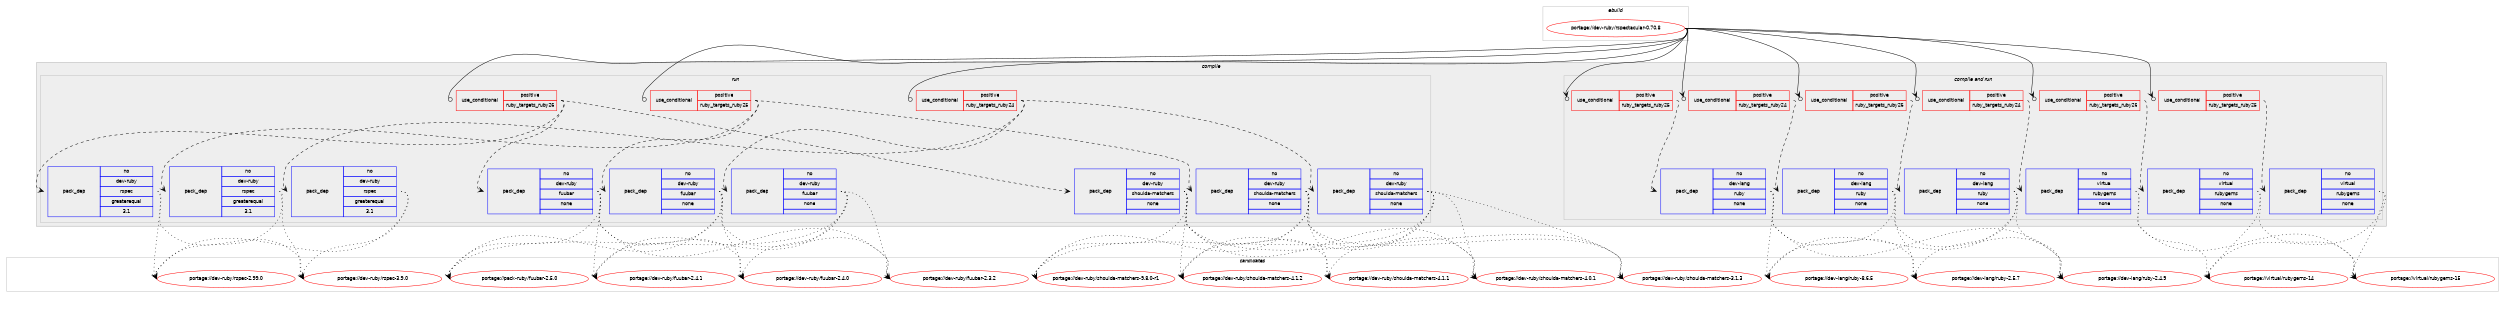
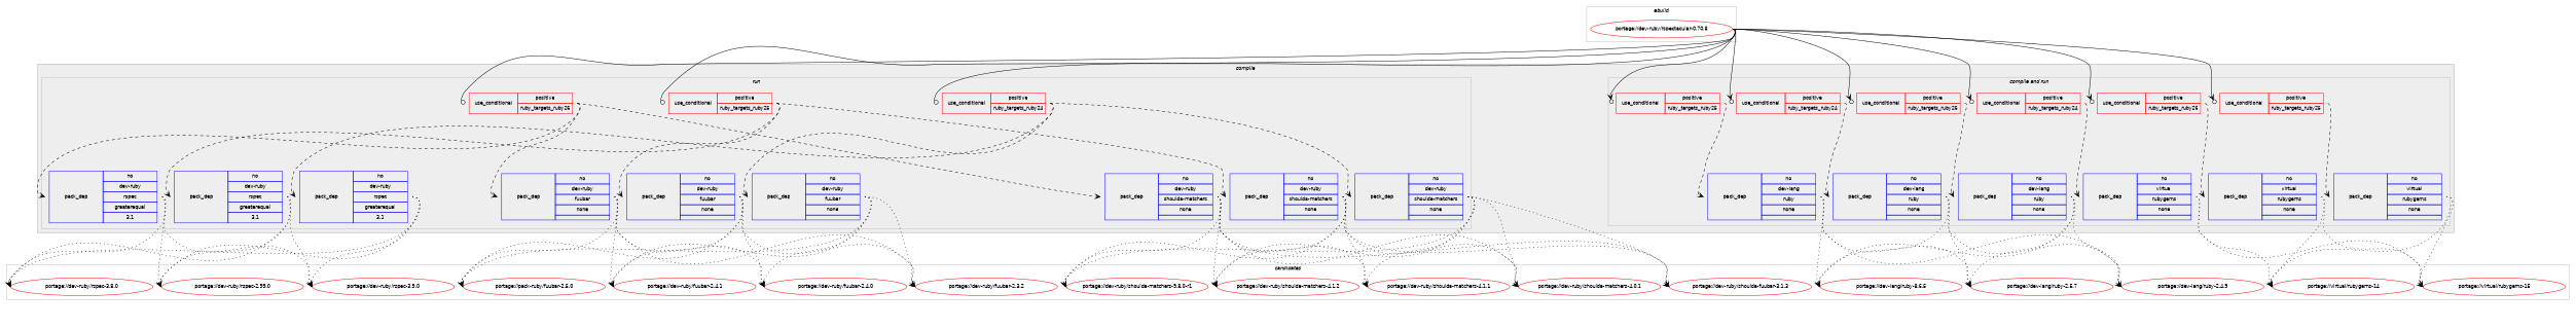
  digraph {
    compound=true
    concentrate=true
    fontname=Helvetica
    fontsize=10
    newrank=true
    rankdir=TB
    ranksep=1.5
    node [color=red fontname=Helvetica fontsize=10 shape=none]
    edge [arrowhead=vee headport=w style=dotted tailport=e weight=100]
    n1 [label="portage://dev-ruby/rspectacular-0.70.8" width=4 shape=""]
    n2 [color=blue label=<<TABLE BORDER="0" CELLBORDER="1" CELLSPACING="0" CELLPADDING="4" WIDTH="220"><TR><TD ROWSPAN="6" CELLPADDING="30">pack_dep</TD></TR><TR><TD WIDTH="110">no</TD></TR><TR><TD>dev-lang</TD></TR><TR><TD>ruby</TD></TR><TR><TD>none</TD></TR><TR><TD></TD></TR></TABLE>>]
    n3 [label=<<TABLE BORDER="0" CELLBORDER="1" CELLSPACING="0" CELLPADDING="4"><TR><TD ROWSPAN="3" CELLPADDING="10">use_conditional</TD></TR><TR><TD>positive</TD></TR><TR><TD>ruby_targets_ruby24</TD></TR></TABLE>>]
    n4 [color=blue label=<<TABLE BORDER="0" CELLBORDER="1" CELLSPACING="0" CELLPADDING="4" WIDTH="220"><TR><TD ROWSPAN="6" CELLPADDING="30">pack_dep</TD></TR><TR><TD WIDTH="110">no</TD></TR><TR><TD>virtual</TD></TR><TR><TD>rubygems</TD></TR><TR><TD>none</TD></TR><TR><TD></TD></TR></TABLE>>]
    n5 [label=<<TABLE BORDER="0" CELLBORDER="1" CELLSPACING="0" CELLPADDING="4"><TR><TD ROWSPAN="3" CELLPADDING="10">use_conditional</TD></TR><TR><TD>positive</TD></TR><TR><TD>ruby_targets_ruby24</TD></TR></TABLE>>]
    n6 [color=blue label=<<TABLE BORDER="0" CELLBORDER="1" CELLSPACING="0" CELLPADDING="4" WIDTH="220"><TR><TD ROWSPAN="6" CELLPADDING="30">pack_dep</TD></TR><TR><TD WIDTH="110">no</TD></TR><TR><TD>dev-lang</TD></TR><TR><TD>ruby</TD></TR><TR><TD>none</TD></TR><TR><TD></TD></TR></TABLE>>]
    n7 [label=<<TABLE BORDER="0" CELLBORDER="1" CELLSPACING="0" CELLPADDING="4"><TR><TD ROWSPAN="3" CELLPADDING="10">use_conditional</TD></TR><TR><TD>positive</TD></TR><TR><TD>ruby_targets_ruby25</TD></TR></TABLE>>]
    n8 [color=blue label=<<TABLE BORDER="0" CELLBORDER="1" CELLSPACING="0" CELLPADDING="4" WIDTH="220"><TR><TD ROWSPAN="6" CELLPADDING="30">pack_dep</TD></TR><TR><TD WIDTH="110">no</TD></TR><TR><TD>virtual</TD></TR><TR><TD>rubygems</TD></TR><TR><TD>none</TD></TR><TR><TD></TD></TR></TABLE>>]
    n9 [label=<<TABLE BORDER="0" CELLBORDER="1" CELLSPACING="0" CELLPADDING="4"><TR><TD ROWSPAN="3" CELLPADDING="10">use_conditional</TD></TR><TR><TD>positive</TD></TR><TR><TD>ruby_targets_ruby25</TD></TR></TABLE>>]
    n10 [color=blue label=<<TABLE BORDER="0" CELLBORDER="1" CELLSPACING="0" CELLPADDING="4" WIDTH="220"><TR><TD ROWSPAN="6" CELLPADDING="30">pack_dep</TD></TR><TR><TD WIDTH="110">no</TD></TR><TR><TD>dev-lang</TD></TR><TR><TD>ruby</TD></TR><TR><TD>none</TD></TR><TR><TD></TD></TR></TABLE>>]
    n11 [label=<<TABLE BORDER="0" CELLBORDER="1" CELLSPACING="0" CELLPADDING="4"><TR><TD ROWSPAN="3" CELLPADDING="10">use_conditional</TD></TR><TR><TD>positive</TD></TR><TR><TD>ruby_targets_ruby26</TD></TR></TABLE>>]
    n12 [color=blue label=<<TABLE BORDER="0" CELLBORDER="1" CELLSPACING="0" CELLPADDING="4" WIDTH="220"><TR><TD ROWSPAN="6" CELLPADDING="30">pack_dep</TD></TR><TR><TD WIDTH="110">no</TD></TR><TR><TD>virtual</TD></TR><TR><TD>rubygems</TD></TR><TR><TD>none</TD></TR><TR><TD></TD></TR></TABLE>>]
    n13 [label=<<TABLE BORDER="0" CELLBORDER="1" CELLSPACING="0" CELLPADDING="4"><TR><TD ROWSPAN="3" CELLPADDING="10">use_conditional</TD></TR><TR><TD>positive</TD></TR><TR><TD>ruby_targets_ruby26</TD></TR></TABLE>>]
    n14 [color=blue label=<<TABLE BORDER="0" CELLBORDER="1" CELLSPACING="0" CELLPADDING="4" WIDTH="220"><TR><TD ROWSPAN="6" CELLPADDING="30">pack_dep</TD></TR><TR><TD WIDTH="110">no</TD></TR><TR><TD>dev-ruby</TD></TR><TR><TD>rspec</TD></TR><TR><TD>greaterequal</TD></TR><TR><TD>3.1</TD></TR></TABLE>>]
    n15 [color=blue label=<<TABLE BORDER="0" CELLBORDER="1" CELLSPACING="0" CELLPADDING="4" WIDTH="220"><TR><TD ROWSPAN="6" CELLPADDING="30">pack_dep</TD></TR><TR><TD WIDTH="110">no</TD></TR><TR><TD>dev-ruby</TD></TR><TR><TD>fuubar</TD></TR><TR><TD>none</TD></TR><TR><TD></TD></TR></TABLE>>]
    n16 [color=blue label=<<TABLE BORDER="0" CELLBORDER="1" CELLSPACING="0" CELLPADDING="4" WIDTH="220"><TR><TD ROWSPAN="6" CELLPADDING="30">pack_dep</TD></TR><TR><TD WIDTH="110">no</TD></TR><TR><TD>dev-ruby</TD></TR><TR><TD>shoulda-matchers</TD></TR><TR><TD>none</TD></TR><TR><TD></TD></TR></TABLE>>]
    n17 [label=<<TABLE BORDER="0" CELLBORDER="1" CELLSPACING="0" CELLPADDING="4"><TR><TD ROWSPAN="3" CELLPADDING="10">use_conditional</TD></TR><TR><TD>positive</TD></TR><TR><TD>ruby_targets_ruby24</TD></TR></TABLE>>]
    n18 [color=blue label=<<TABLE BORDER="0" CELLBORDER="1" CELLSPACING="0" CELLPADDING="4" WIDTH="220"><TR><TD ROWSPAN="6" CELLPADDING="30">pack_dep</TD></TR><TR><TD WIDTH="110">no</TD></TR><TR><TD>dev-ruby</TD></TR><TR><TD>rspec</TD></TR><TR><TD>greaterequal</TD></TR><TR><TD>3.1</TD></TR></TABLE>>]
    n19 [color=blue label=<<TABLE BORDER="0" CELLBORDER="1" CELLSPACING="0" CELLPADDING="4" WIDTH="220"><TR><TD ROWSPAN="6" CELLPADDING="30">pack_dep</TD></TR><TR><TD WIDTH="110">no</TD></TR><TR><TD>dev-ruby</TD></TR><TR><TD>fuubar</TD></TR><TR><TD>none</TD></TR><TR><TD></TD></TR></TABLE>>]
    n20 [color=blue label=<<TABLE BORDER="0" CELLBORDER="1" CELLSPACING="0" CELLPADDING="4" WIDTH="220"><TR><TD ROWSPAN="6" CELLPADDING="30">pack_dep</TD></TR><TR><TD WIDTH="110">no</TD></TR><TR><TD>dev-ruby</TD></TR><TR><TD>shoulda-matchers</TD></TR><TR><TD>none</TD></TR><TR><TD></TD></TR></TABLE>>]
    n21 [label=<<TABLE BORDER="0" CELLBORDER="1" CELLSPACING="0" CELLPADDING="4"><TR><TD ROWSPAN="3" CELLPADDING="10">use_conditional</TD></TR><TR><TD>positive</TD></TR><TR><TD>ruby_targets_ruby25</TD></TR></TABLE>>]
    n22 [color=blue label=<<TABLE BORDER="0" CELLBORDER="1" CELLSPACING="0" CELLPADDING="4" WIDTH="220"><TR><TD ROWSPAN="6" CELLPADDING="30">pack_dep</TD></TR><TR><TD WIDTH="110">no</TD></TR><TR><TD>dev-ruby</TD></TR><TR><TD>fuubar</TD></TR><TR><TD>none</TD></TR><TR><TD></TD></TR></TABLE>>]
    n23 [color=blue label=<<TABLE BORDER="0" CELLBORDER="1" CELLSPACING="0" CELLPADDING="4" WIDTH="220"><TR><TD ROWSPAN="6" CELLPADDING="30">pack_dep</TD></TR><TR><TD WIDTH="110">no</TD></TR><TR><TD>dev-ruby</TD></TR><TR><TD>rspec</TD></TR><TR><TD>greaterequal</TD></TR><TR><TD>3.1</TD></TR></TABLE>>]
    n24 [color=blue label=<<TABLE BORDER="0" CELLBORDER="1" CELLSPACING="0" CELLPADDING="4" WIDTH="220"><TR><TD ROWSPAN="6" CELLPADDING="30">pack_dep</TD></TR><TR><TD WIDTH="110">no</TD></TR><TR><TD>dev-ruby</TD></TR><TR><TD>shoulda-matchers</TD></TR><TR><TD>none</TD></TR><TR><TD></TD></TR></TABLE>>]
    n25 [label=<<TABLE BORDER="0" CELLBORDER="1" CELLSPACING="0" CELLPADDING="4"><TR><TD ROWSPAN="3" CELLPADDING="10">use_conditional</TD></TR><TR><TD>positive</TD></TR><TR><TD>ruby_targets_ruby26</TD></TR></TABLE>>]
    n26 [label="portage://dev-lang/ruby-2.4.9" width=4 shape=""]
    n27 [label="portage://dev-lang/ruby-2.5.7" width=4 shape=""]
    n28 [label="portage://dev-lang/ruby-8.6.5" width=4 shape=""]
    n29 [label="portage://virtual/rubygems-14" width=4 shape=""]
    n30 [label="portage://virtual/rubygems-15" width=4 shape=""]
    n31 [label="portage://dev-ruby/rspec-2.99.0" width=4 shape=""]
+   n32 [label="portage://dev-ruby/rspec-3.8.0" width=4 shape=""]
    n33 [label="portage://dev-ruby/rspec-3.9.0" width=4 shape=""]
    n34 [label="portage://dev-ruby/fuubar-2.3.2" width=4 shape=""]
    n35 [label="portage://dev-ruby/fuubar-2.4.0" width=4 shape=""]
    n36 [label="portage://dev-ruby/fuubar-2.4.1" width=4 shape=""]
    n37 [label="portage://pack-ruby/fuubar-2.5.0" width=4 shape=""]
    n38 [label="portage://dev-ruby/shoulda-matchers-9.8.0-r1" width=4 shape=""]
-   n39 [label="portage://dev-ruby/shoulda-matchers-3.1.3" width=4 shape=""]
+   n39 [label="portage://dev-ruby/shoulda-fuubar-3.1.3" width=4 shape=""]
    n40 [label="portage://dev-ruby/shoulda-matchers-4.0.1" width=4 shape=""]
    n41 [label="portage://dev-ruby/shoulda-matchers-4.1.1" width=4 shape=""]
    n42 [label="portage://dev-ruby/shoulda-matchers-4.1.2" width=4 shape=""]
    subgraph cluster_1 {
      color=gray
      label=<<i>ebuild</i>>
      rank=same
      n1
    }
    subgraph cluster_2 {
      color=gray
      label=<<i>dependencies</i>>
      subgraph cluster_3 {
        color=gray
        fillcolor="#eeeeee"
        label=<<i>compile</i>>
        style=filled
      }
      subgraph cluster_4 {
        color=gray
        fillcolor="#eeeeee"
        label=<<i>compile and run</i>>
        style=filled
        subgraph sub_5 {
          color=gray
          fillcolor="#eeeeee"
          label=<<i>compile and run</i>>
          style=filled
          n3
          subgraph sub_6 {
            color=gray
            fillcolor="#eeeeee"
            label=<<i>compile and run</i>>
            style=filled
            n2
          }
        }
        subgraph sub_7 {
          color=gray
          fillcolor="#eeeeee"
          label=<<i>compile and run</i>>
          style=filled
          n5
          subgraph sub_8 {
            color=gray
            fillcolor="#eeeeee"
            label=<<i>compile and run</i>>
            style=filled
            n4
          }
        }
        subgraph sub_9 {
          color=gray
          fillcolor="#eeeeee"
          label=<<i>compile and run</i>>
          style=filled
          n7
          subgraph sub_10 {
            color=gray
            fillcolor="#eeeeee"
            label=<<i>compile and run</i>>
            style=filled
            n6
          }
        }
        subgraph sub_11 {
          color=gray
          fillcolor="#eeeeee"
          label=<<i>compile and run</i>>
          style=filled
          n9
          subgraph sub_12 {
            color=gray
            fillcolor="#eeeeee"
            label=<<i>compile and run</i>>
            style=filled
            n8
          }
        }
        subgraph sub_13 {
          color=gray
          fillcolor="#eeeeee"
          label=<<i>compile and run</i>>
          style=filled
          n11
          subgraph sub_14 {
            color=gray
            fillcolor="#eeeeee"
            label=<<i>compile and run</i>>
            style=filled
            n10
          }
        }
        subgraph sub_15 {
          color=gray
          fillcolor="#eeeeee"
          label=<<i>compile and run</i>>
          style=filled
          n13
          subgraph sub_16 {
            color=gray
            fillcolor="#eeeeee"
            label=<<i>compile and run</i>>
            style=filled
            n12
          }
        }
      }
      subgraph cluster_17 {
        color=gray
        fillcolor="#eeeeee"
        label=<<i>run</i>>
        style=filled
        subgraph sub_18 {
          color=gray
          fillcolor="#eeeeee"
          label=<<i>run</i>>
          style=filled
          n17
          subgraph sub_19 {
            color=gray
            fillcolor="#eeeeee"
            label=<<i>run</i>>
            style=filled
            n14
          }
          subgraph sub_20 {
            color=gray
            fillcolor="#eeeeee"
            label=<<i>run</i>>
            style=filled
            n15
          }
          subgraph sub_21 {
            color=gray
            fillcolor="#eeeeee"
            label=<<i>run</i>>
            style=filled
            n16
          }
        }
        subgraph sub_22 {
          color=gray
          fillcolor="#eeeeee"
          label=<<i>run</i>>
          style=filled
          n21
          subgraph sub_23 {
            color=gray
            fillcolor="#eeeeee"
            label=<<i>run</i>>
            style=filled
            n18
          }
          subgraph sub_24 {
            color=gray
            fillcolor="#eeeeee"
            label=<<i>run</i>>
            style=filled
            n19
          }
          subgraph sub_25 {
            color=gray
            fillcolor="#eeeeee"
            label=<<i>run</i>>
            style=filled
            n20
          }
        }
        subgraph sub_26 {
          color=gray
          fillcolor="#eeeeee"
          label=<<i>run</i>>
          style=filled
          n25
          subgraph sub_27 {
            color=gray
            fillcolor="#eeeeee"
            label=<<i>run</i>>
            style=filled
            n22
          }
          subgraph sub_28 {
            color=gray
            fillcolor="#eeeeee"
            label=<<i>run</i>>
            style=filled
            n23
          }
          subgraph sub_29 {
            color=gray
            fillcolor="#eeeeee"
            label=<<i>run</i>>
            style=filled
            n24
          }
        }
      }
    }
    subgraph cluster_30 {
      color=gray
      label=<<i>candidates</i>>
      rank=same
      subgraph sub_31 {
        color=black
        label=<<i>candidates</i>>
        nodesep=1
        rank=same
        n26
        n27
        n28
      }
      subgraph sub_32 {
        color=black
        label=<<i>candidates</i>>
        nodesep=1
        rank=same
        n29
        n30
      }
      subgraph sub_33 {
        color=black
        label=<<i>candidates</i>>
        nodesep=1
        rank=same
        n26
        n27
        n28
      }
      subgraph sub_34 {
        color=black
        label=<<i>candidates</i>>
        nodesep=1
        rank=same
        n29
        n30
      }
      subgraph sub_35 {
        color=black
        label=<<i>candidates</i>>
        nodesep=1
        rank=same
        n26
        n27
        n28
      }
      subgraph sub_36 {
        color=black
        label=<<i>candidates</i>>
        nodesep=1
        rank=same
        n29
        n30
      }
      subgraph sub_37 {
        color=black
        label=<<i>candidates</i>>
        nodesep=1
        rank=same
        n31
+       n32
        n33
      }
      subgraph sub_38 {
        color=black
        label=<<i>candidates</i>>
        nodesep=1
        rank=same
        n34
        n35
        n36
        n37
      }
      subgraph sub_39 {
        color=black
        label=<<i>candidates</i>>
        nodesep=1
        rank=same
        n38
        n39
        n40
        n41
        n42
      }
      subgraph sub_40 {
        color=black
        label=<<i>candidates</i>>
        nodesep=1
        rank=same
        n31
+       n32
        n33
      }
      subgraph sub_41 {
        color=black
        label=<<i>candidates</i>>
        nodesep=1
        rank=same
        n34
        n35
        n36
        n37
      }
      subgraph sub_42 {
        color=black
        label=<<i>candidates</i>>
        nodesep=1
        rank=same
        n38
        n39
        n40
        n41
        n42
      }
      subgraph sub_43 {
        color=black
        label=<<i>candidates</i>>
        nodesep=1
        rank=same
        n31
+       n32
        n33
      }
      subgraph sub_44 {
        color=black
        label=<<i>candidates</i>>
        nodesep=1
        rank=same
        n34
        n35
        n36
        n37
      }
      subgraph sub_45 {
        color=black
        label=<<i>candidates</i>>
        nodesep=1
        rank=same
        n38
        n39
        n40
        n41
        n42
      }
    }
    n1 -> n3 [arrowhead=odotvee style=solid weight=20]
    n1 -> n5 [arrowhead=odotvee style=solid weight=20]
    n1 -> n7 [arrowhead=odotvee style=solid weight=20]
    n1 -> n9 [arrowhead=odotvee style=solid weight=20]
    n1 -> n11 [arrowhead=odotvee style=solid weight=20]
    n1 -> n13 [arrowhead=odotvee style=solid weight=20]
    n1 -> n17 [arrowhead=odot style=solid weight=20]
    n1 -> n21 [arrowhead=odot style=solid weight=20]
    n1 -> n25 [arrowhead=odot style=solid weight=20]
    n2 -> n26
    n2 -> n27
    n2 -> n28
    n3 -> n2 [style=dashed weight=20]
    n4 -> n29
    n4 -> n30
    n5 -> n4 [style=dashed weight=20]
    n6 -> n26
    n6 -> n27
    n6 -> n28
    n7 -> n6 [style=dashed weight=20]
    n8 -> n29
    n8 -> n30
    n9 -> n8 [style=dashed weight=20]
    n10 -> n26
    n10 -> n27
    n10 -> n28
    n11 -> n10 [style=dashed weight=20]
    n12 -> n29
    n12 -> n30
    n13 -> n12 [style=dashed weight=20]
    n14 -> n31
+   n14 -> n32
    n14 -> n33
    n15 -> n34
    n15 -> n35
    n15 -> n36
    n15 -> n37
    n16 -> n38
    n16 -> n39
    n16 -> n40
    n16 -> n41
    n16 -> n42
    n17 -> n14 [style=dashed weight=20]
    n17 -> n15 [style=dashed weight=20]
    n17 -> n16 [style=dashed weight=20]
    n18 -> n31
+   n18 -> n32
    n18 -> n33
    n19 -> n34
    n19 -> n35
    n19 -> n36
    n19 -> n37
    n20 -> n38
    n20 -> n39
    n20 -> n40
    n20 -> n41
    n20 -> n42
    n21 -> n18 [style=dashed weight=20]
    n21 -> n19 [style=dashed weight=20]
    n21 -> n20 [style=dashed weight=20]
    n22 -> n34
    n22 -> n35
    n22 -> n36
    n22 -> n37
    n23 -> n31
+   n23 -> n32
    n23 -> n33
    n24 -> n38
    n24 -> n39
    n24 -> n40
    n24 -> n41
    n24 -> n42
    n25 -> n22 [style=dashed weight=20]
    n25 -> n23 [style=dashed weight=20]
    n25 -> n24 [style=dashed weight=20]
  }
